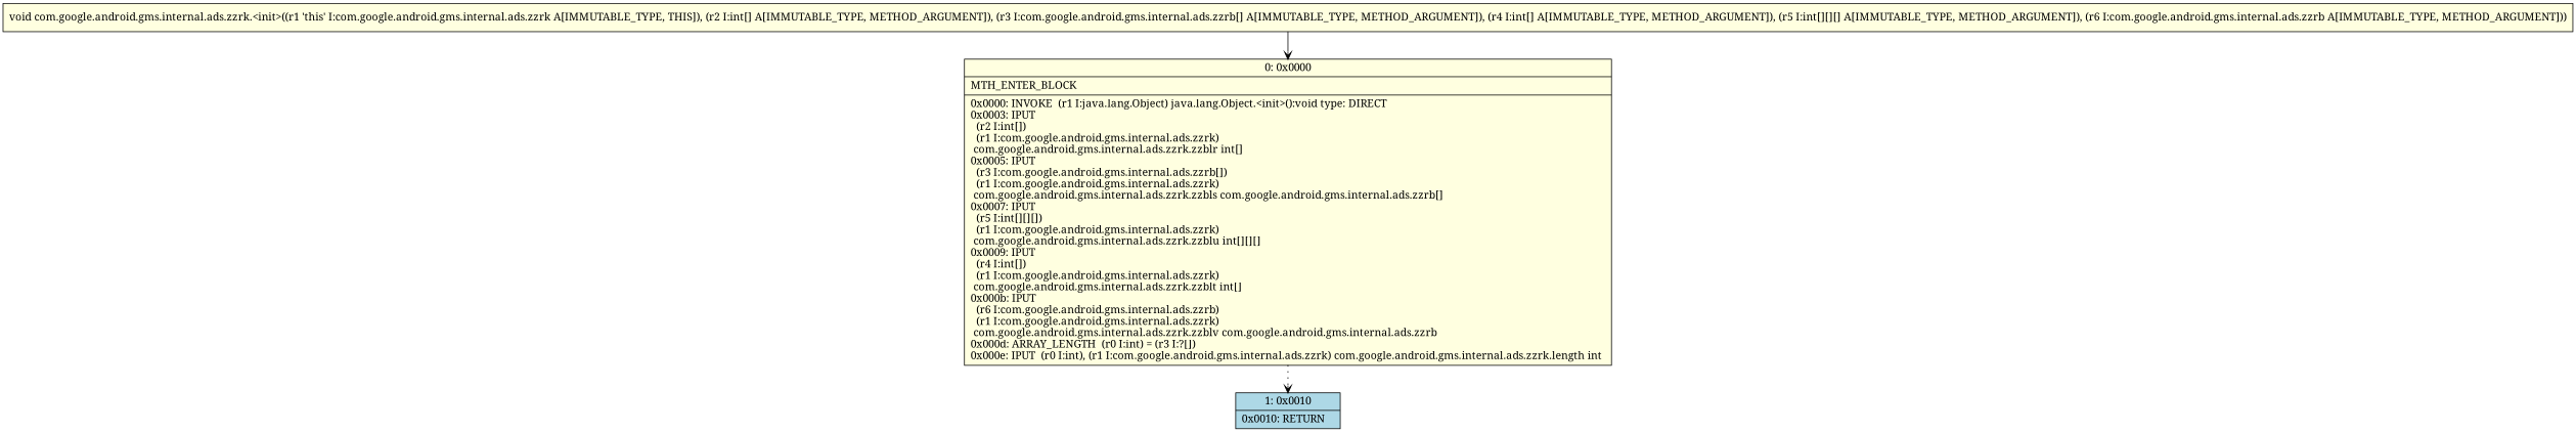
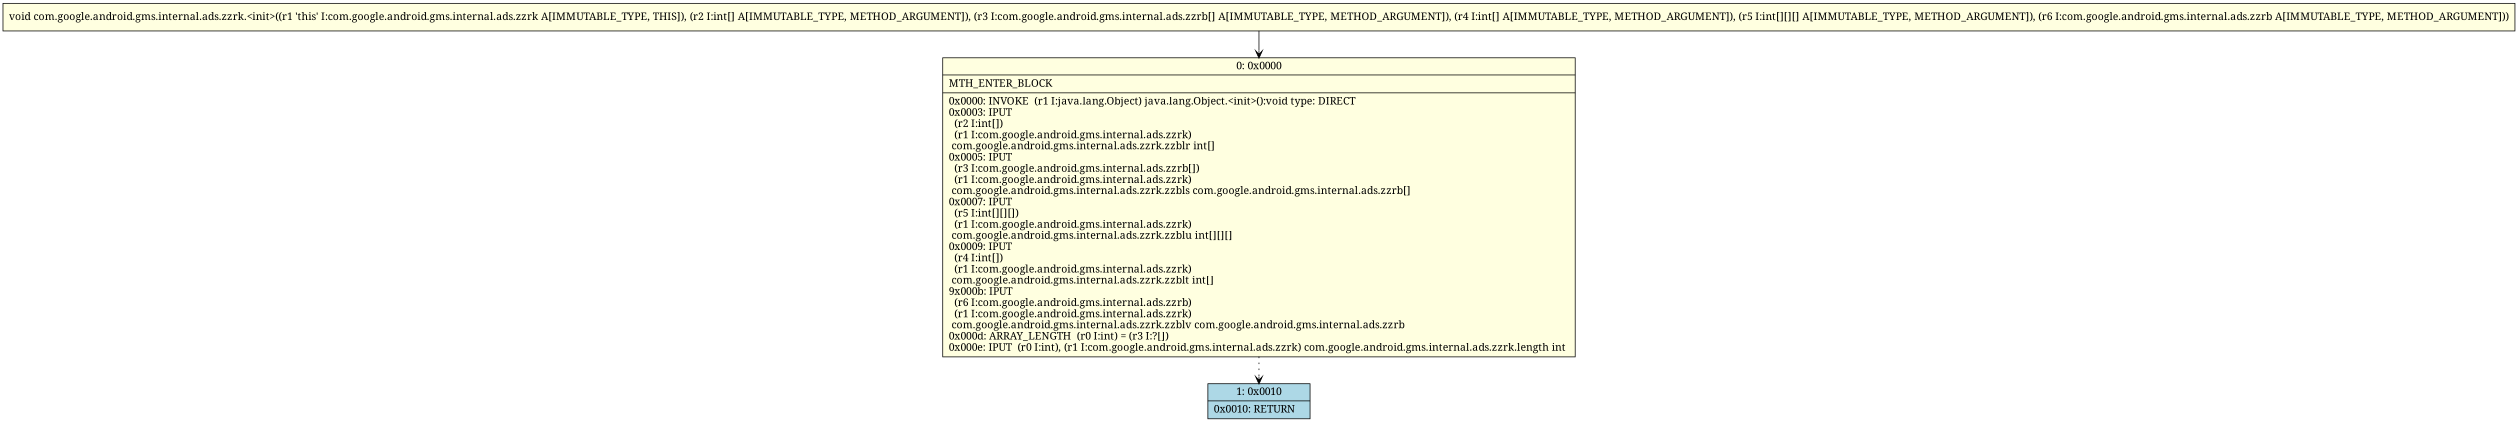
  digraph {
    fontname="Noto Serif"
    node [shape=record style=filled fillcolor=lightyellow fontname="Noto Serif"]
    edge [arrowhead=vee fontname="Noto Serif"]
-   n1 [label="{0\:\ 0x0000|MTH_ENTER_BLOCK\l|0x0000: INVOKE  (r1 I:java.lang.Object) java.lang.Object.\<init\>():void type: DIRECT \l0x0003: IPUT  \l  (r2 I:int[])\l  (r1 I:com.google.android.gms.internal.ads.zzrk)\l com.google.android.gms.internal.ads.zzrk.zzblr int[] \l0x0005: IPUT  \l  (r3 I:com.google.android.gms.internal.ads.zzrb[])\l  (r1 I:com.google.android.gms.internal.ads.zzrk)\l com.google.android.gms.internal.ads.zzrk.zzbls com.google.android.gms.internal.ads.zzrb[] \l0x0007: IPUT  \l  (r5 I:int[][][])\l  (r1 I:com.google.android.gms.internal.ads.zzrk)\l com.google.android.gms.internal.ads.zzrk.zzblu int[][][] \l0x0009: IPUT  \l  (r4 I:int[])\l  (r1 I:com.google.android.gms.internal.ads.zzrk)\l com.google.android.gms.internal.ads.zzrk.zzblt int[] \l0x000b: IPUT  \l  (r6 I:com.google.android.gms.internal.ads.zzrb)\l  (r1 I:com.google.android.gms.internal.ads.zzrk)\l com.google.android.gms.internal.ads.zzrk.zzblv com.google.android.gms.internal.ads.zzrb \l0x000d: ARRAY_LENGTH  (r0 I:int) = (r3 I:?[]) \l0x000e: IPUT  (r0 I:int), (r1 I:com.google.android.gms.internal.ads.zzrk) com.google.android.gms.internal.ads.zzrk.length int \l}"]
+   n1 [label="{0\:\ 0x0000|MTH_ENTER_BLOCK\l|0x0000: INVOKE  (r1 I:java.lang.Object) java.lang.Object.\<init\>():void type: DIRECT \l0x0003: IPUT  \l  (r2 I:int[])\l  (r1 I:com.google.android.gms.internal.ads.zzrk)\l com.google.android.gms.internal.ads.zzrk.zzblr int[] \l0x0005: IPUT  \l  (r3 I:com.google.android.gms.internal.ads.zzrb[])\l  (r1 I:com.google.android.gms.internal.ads.zzrk)\l com.google.android.gms.internal.ads.zzrk.zzbls com.google.android.gms.internal.ads.zzrb[] \l0x0007: IPUT  \l  (r5 I:int[][][])\l  (r1 I:com.google.android.gms.internal.ads.zzrk)\l com.google.android.gms.internal.ads.zzrk.zzblu int[][][] \l0x0009: IPUT  \l  (r4 I:int[])\l  (r1 I:com.google.android.gms.internal.ads.zzrk)\l com.google.android.gms.internal.ads.zzrk.zzblt int[] \l9x000b: IPUT  \l  (r6 I:com.google.android.gms.internal.ads.zzrb)\l  (r1 I:com.google.android.gms.internal.ads.zzrk)\l com.google.android.gms.internal.ads.zzrk.zzblv com.google.android.gms.internal.ads.zzrb \l0x000d: ARRAY_LENGTH  (r0 I:int) = (r3 I:?[]) \l0x000e: IPUT  (r0 I:int), (r1 I:com.google.android.gms.internal.ads.zzrk) com.google.android.gms.internal.ads.zzrk.length int \l}"]
    n2 [label="{1\:\ 0x0010|0x0010: RETURN   \l}" fillcolor=lightblue]
    n3 [label="{void com.google.android.gms.internal.ads.zzrk.\<init\>((r1 'this' I:com.google.android.gms.internal.ads.zzrk A[IMMUTABLE_TYPE, THIS]), (r2 I:int[] A[IMMUTABLE_TYPE, METHOD_ARGUMENT]), (r3 I:com.google.android.gms.internal.ads.zzrb[] A[IMMUTABLE_TYPE, METHOD_ARGUMENT]), (r4 I:int[] A[IMMUTABLE_TYPE, METHOD_ARGUMENT]), (r5 I:int[][][] A[IMMUTABLE_TYPE, METHOD_ARGUMENT]), (r6 I:com.google.android.gms.internal.ads.zzrb A[IMMUTABLE_TYPE, METHOD_ARGUMENT])) }"]
    n1 -> n2 [style=dotted]
    n3 -> n1 [style=solid]
  }
